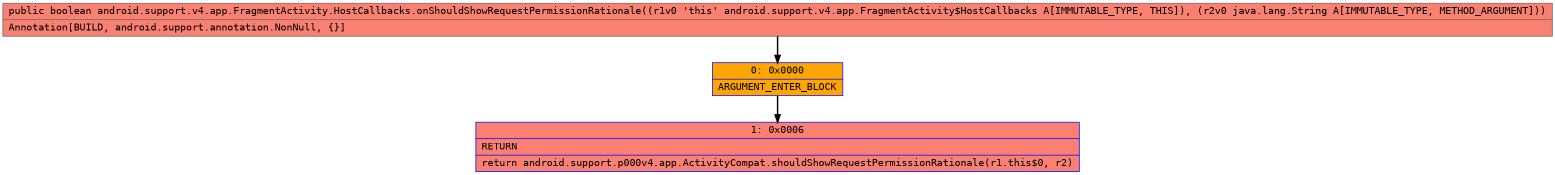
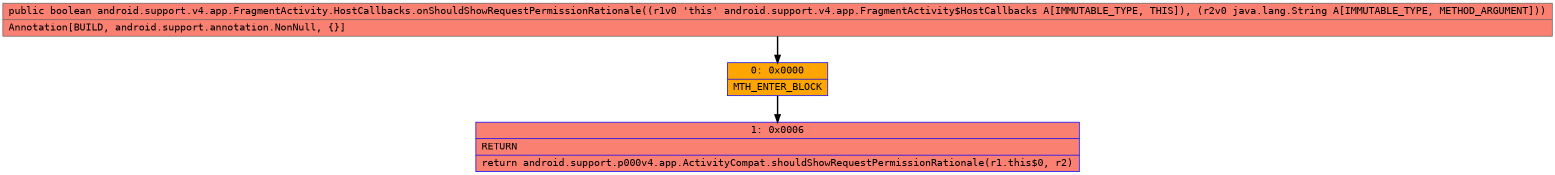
  digraph {
    fontname="DejaVu Sans Mono"
    node [shape=record style=filled fillcolor=salmon color=blue fontname="DejaVu Sans Mono"]
    edge [style=bold fontname="DejaVu Sans Mono"]
-   n1 [label="{0\:\ 0x0000|ARGUMENT_ENTER_BLOCK\l}" fillcolor=orange]
+   n1 [label="{0\:\ 0x0000|MTH_ENTER_BLOCK\l}" fillcolor=orange]
    n2 [label="{1\:\ 0x0006|RETURN\l|return android.support.p000v4.app.ActivityCompat.shouldShowRequestPermissionRationale(r1.this$0, r2)\l}"]
    n3 [label="{public boolean android.support.v4.app.FragmentActivity.HostCallbacks.onShouldShowRequestPermissionRationale((r1v0 'this' android.support.v4.app.FragmentActivity$HostCallbacks A[IMMUTABLE_TYPE, THIS]), (r2v0 java.lang.String A[IMMUTABLE_TYPE, METHOD_ARGUMENT]))  | Annotation[BUILD, android.support.annotation.NonNull, \{\}]\l}" color=gray40]
    n1 -> n2
    n3 -> n1
  }
